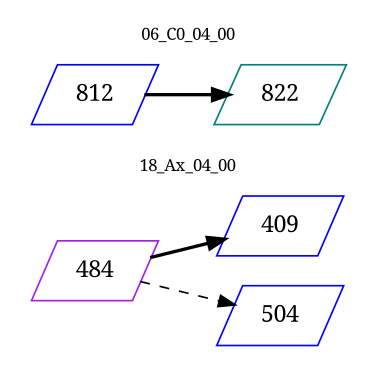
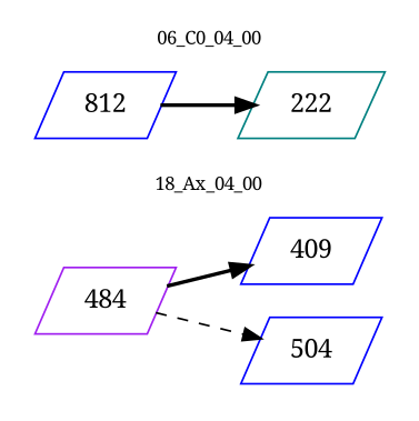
  digraph {
    fontname="Noto Serif"
    rankdir=LR
    node [color=blue fontname="Noto Serif" shape=parallelogram]
    edge [color=black fontname="Noto Serif" style=bold]
    n1 [color=purple label=484]
    n2 [label=504]
    n3 [label=409]
    n4 [label=812]
-   n5 [color=teal label=822]
+   n5 [color=teal label=222]
    subgraph cluster_1 {
      color=white
      fontsize=10
      label="18_Ax_04_00"
      n1
      n2
      n3
    }
    subgraph cluster_2 {
      color=white
      fontsize=10
      label="06_C0_04_00"
      n4
      n5
    }
    n1 -> n2 [style=dashed]
    n1 -> n3
    n4 -> n5
  }
